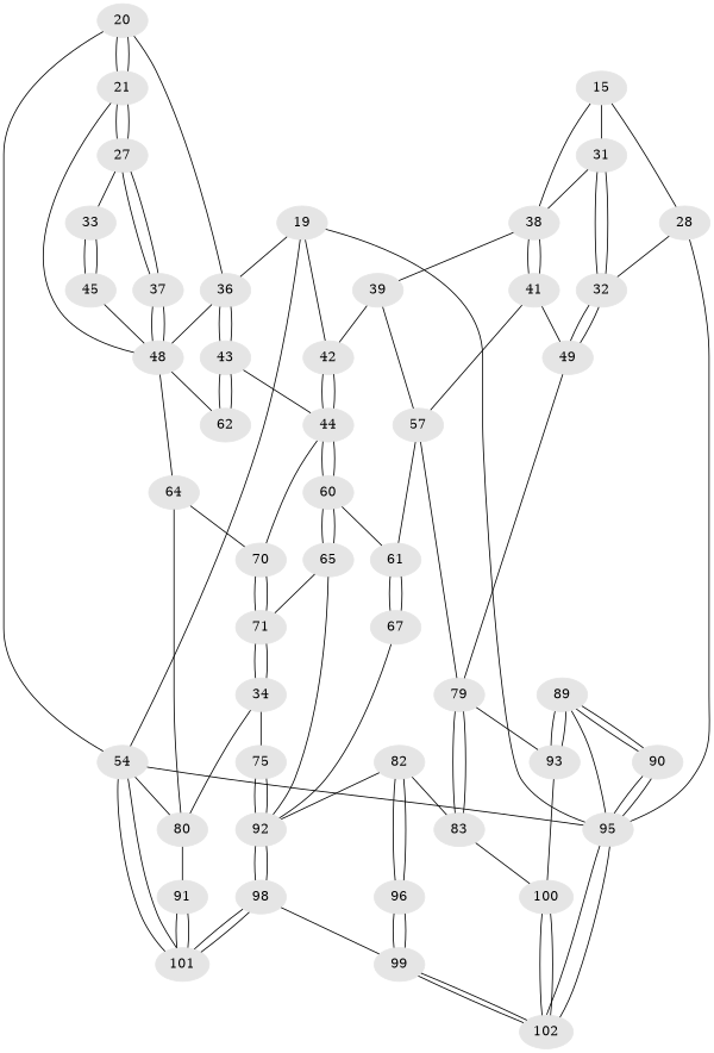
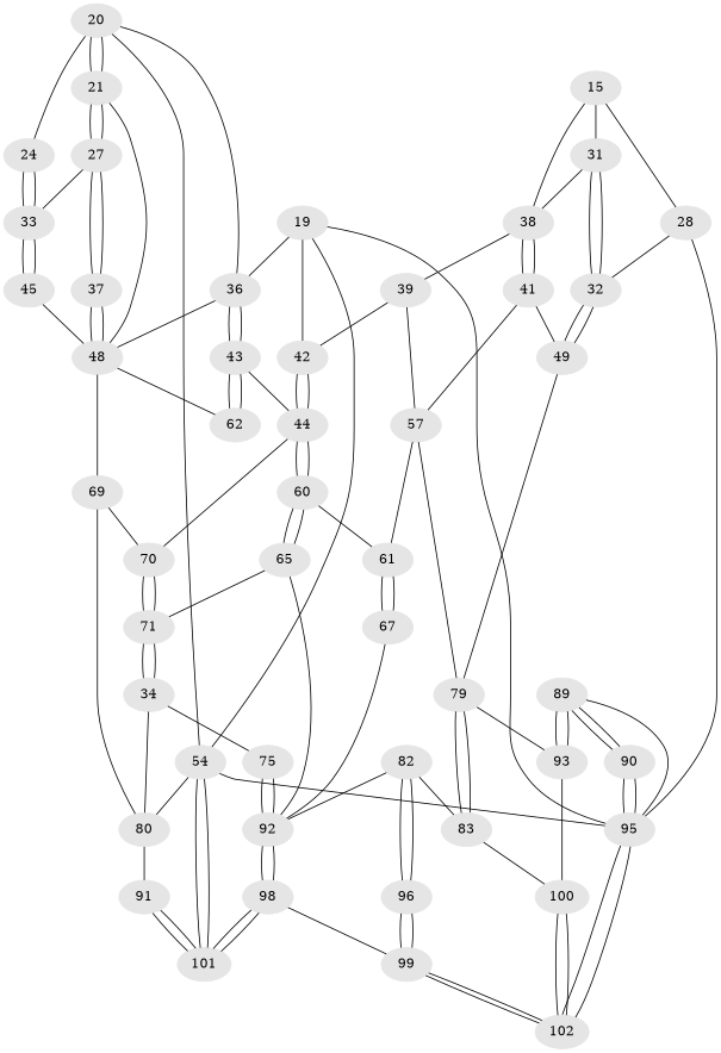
  graph {
    node [color=gray90 style=filled]
    28 [super="+16"]
    15
    31
    38 [super="+14"]
    95 [super="+4+53"]
    32
    39 [super="+13"]
    41
    19 [super="+8"]
    36 [super="+18"]
    42 [super="+30+12"]
    54 [super="+2"]
    48 [super="+47+35+34"]
    43
    44
    80 [super="+55+78"]
    101
    102
    20 [super="+11"]
    21
+   24 [super="+23"]
    27
    33 [super="+25+26"]
    37
    62
-   69 [super="+56" label=64]
+   69 [super="+56"]
    45
    49
    79 [super="+72+59+58"]
    57 [super="+40"]
    61
    60
    70 [super="+63"]
    65
    83
    93 [super="+87"]
    91
    67
    71 [super="+64"]
    92 [super="+81+76"]
    n41 [label=34]
    98
    75
    100 [super="+94+85+84"]
    82
    96
    99
    89 [super="+88"]
    90
    28 -- 95 [weight=2]
    28 -- 32
    15 -- 28
    15 -- 31
    15 -- 38
    31 -- 38
    31 -- 32
    31 -- 32
    38 -- 39
    38 -- 41
    38 -- 41
    95 -- 102
    95 -- 102
    32 -- 49
    32 -- 49
    39 -- 42 [weight=2]
    39 -- 57
    41 -- 49
    41 -- 57
    19 -- 95
    19 -- 36 [weight=2]
    19 -- 42 [weight=2]
    19 -- 54
    36 -- 48 [weight=2]
    36 -- 43
    36 -- 43
    42 -- 44
    42 -- 44
    54 -- 95 [weight=2]
    54 -- 80
    54 -- 101
    54 -- 101
    48 -- 62
    48 -- 69
    43 -- 44
    43 -- 62
    43 -- 62
    44 -- 60
    44 -- 60
    44 -- 70
    80 -- 91 [weight=2]
    20 -- 36
    20 -- 54
    20 -- 21
    20 -- 21
+   20 -- 24 [weight=2]
    21 -- 48
    21 -- 27
    21 -- 27
+   24 -- 33 [weight=2]
+   24 -- 33
    27 -- 33
    27 -- 37
    27 -- 37
    33 -- 45 [weight=2]
    33 -- 45
    37 -- 48 [weight=2]
    37 -- 48
    69 -- 80 [weight=2]
    69 -- 70
    45 -- 48
    49 -- 79
    79 -- 83
    79 -- 83
    79 -- 93 [weight=2]
    57 -- 79
    57 -- 61
    61 -- 67
    61 -- 67
    60 -- 61
    60 -- 65
    60 -- 65
    70 -- 71 [weight=2]
    70 -- 71
    65 -- 71
    65 -- 92
    83 -- 100
    93 -- 100 [weight=2]
    91 -- 101
    91 -- 101
    67 -- 92
    71 -- n41
    71 -- n41
    92 -- 98
    92 -- 98
    n41 -- 80
    n41 -- 75
    98 -- 101
    98 -- 101
    98 -- 99
    75 -- 92 [weight=2]
    75 -- 92
    100 -- 102
    100 -- 102
    82 -- 83
    82 -- 92
    82 -- 96
    82 -- 96
    96 -- 99
    96 -- 99
    99 -- 102
    99 -- 102
    89 -- 95
    89 -- 93 [weight=3]
    89 -- 93
    89 -- 90
    89 -- 90
    90 -- 95 [weight=2]
    90 -- 95
  }
